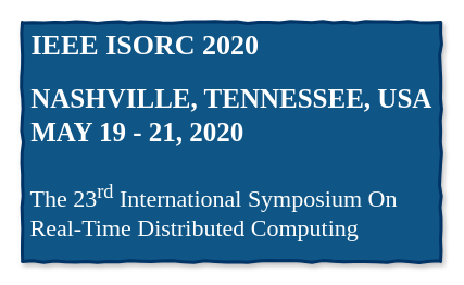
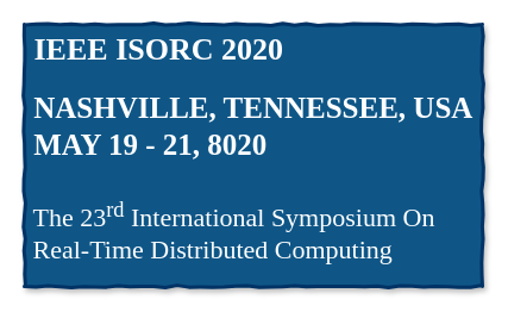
  <mxCell id="0" />
  <mxCell id="1" parent="0" />
- <mxCell id="2" value="&lt;h1 style=&quot;font-size: 26px&quot;&gt;&lt;font face=&quot;Times New Roman&quot;&gt;&lt;font style=&quot;font-size: 26px&quot;&gt;&amp;nbsp;IEEE &lt;/font&gt;&lt;font style=&quot;font-size: 26px&quot;&gt;ISORC&lt;/font&gt;&lt;font style=&quot;font-size: 26px&quot;&gt; 2020&lt;/font&gt;&lt;/font&gt;&lt;/h1&gt;&lt;h1 style=&quot;font-size: 26px&quot;&gt;&lt;font face=&quot;Times New Roman&quot; style=&quot;font-size: 25px&quot;&gt;&lt;font style=&quot;font-size: 25px&quot;&gt;&amp;nbsp;NASHVILLE, TENNESSEE, USA&lt;br&gt;&amp;nbsp;MAY 19 - 21, 2020&lt;/font&gt;&lt;br&gt;&lt;/font&gt;&lt;/h1&gt;&lt;h4 style=&quot;font-size: 22px&quot;&gt;&lt;font style=&quot;font-size: 22px ; font-weight: normal&quot; face=&quot;Times New Roman&quot;&gt;&amp;nbsp;The 23&lt;sup&gt;rd&lt;/sup&gt; International Symposium On&amp;nbsp; &amp;nbsp;Real-Time Distributed Computing&lt;/font&gt;&lt;/h4&gt;" style="rounded=0;whiteSpace=wrap;html=1;align=left;fillColor=#0F5687;strokeColor=#003366;fontColor=#ffffff;shadow=1;glass=0;comic=1;strokeWidth=3;" parent="1" vertex="1"><mxGeometry x="20" y="20" width="385" height="220" as="geometry" /></mxCell>
+ <mxCell id="2" value="&lt;h1 style=&quot;font-size: 26px&quot;&gt;&lt;font face=&quot;Times New Roman&quot;&gt;&lt;font style=&quot;font-size: 26px&quot;&gt;&amp;nbsp;IEEE &lt;/font&gt;&lt;font style=&quot;font-size: 26px&quot;&gt;ISORC&lt;/font&gt;&lt;font style=&quot;font-size: 26px&quot;&gt; 2020&lt;/font&gt;&lt;/font&gt;&lt;/h1&gt;&lt;h1 style=&quot;font-size: 26px&quot;&gt;&lt;font face=&quot;Times New Roman&quot; style=&quot;font-size: 25px&quot;&gt;&lt;font style=&quot;font-size: 25px&quot;&gt;&amp;nbsp;NASHVILLE, TENNESSEE, USA&lt;br&gt;&amp;nbsp;MAY 19 - 21, 8020&lt;/font&gt;&lt;br&gt;&lt;/font&gt;&lt;/h1&gt;&lt;h4 style=&quot;font-size: 22px&quot;&gt;&lt;font style=&quot;font-size: 22px ; font-weight: normal&quot; face=&quot;Times New Roman&quot;&gt;&amp;nbsp;The 23&lt;sup&gt;rd&lt;/sup&gt; International Symposium On&amp;nbsp; &amp;nbsp;Real-Time Distributed Computing&lt;/font&gt;&lt;/h4&gt;" style="rounded=0;whiteSpace=wrap;html=1;align=left;fillColor=#0F5687;strokeColor=#003366;fontColor=#ffffff;shadow=1;glass=0;comic=1;strokeWidth=3;" parent="1" vertex="1"><mxGeometry x="20" y="20" width="385" height="220" as="geometry" /></mxCell>
